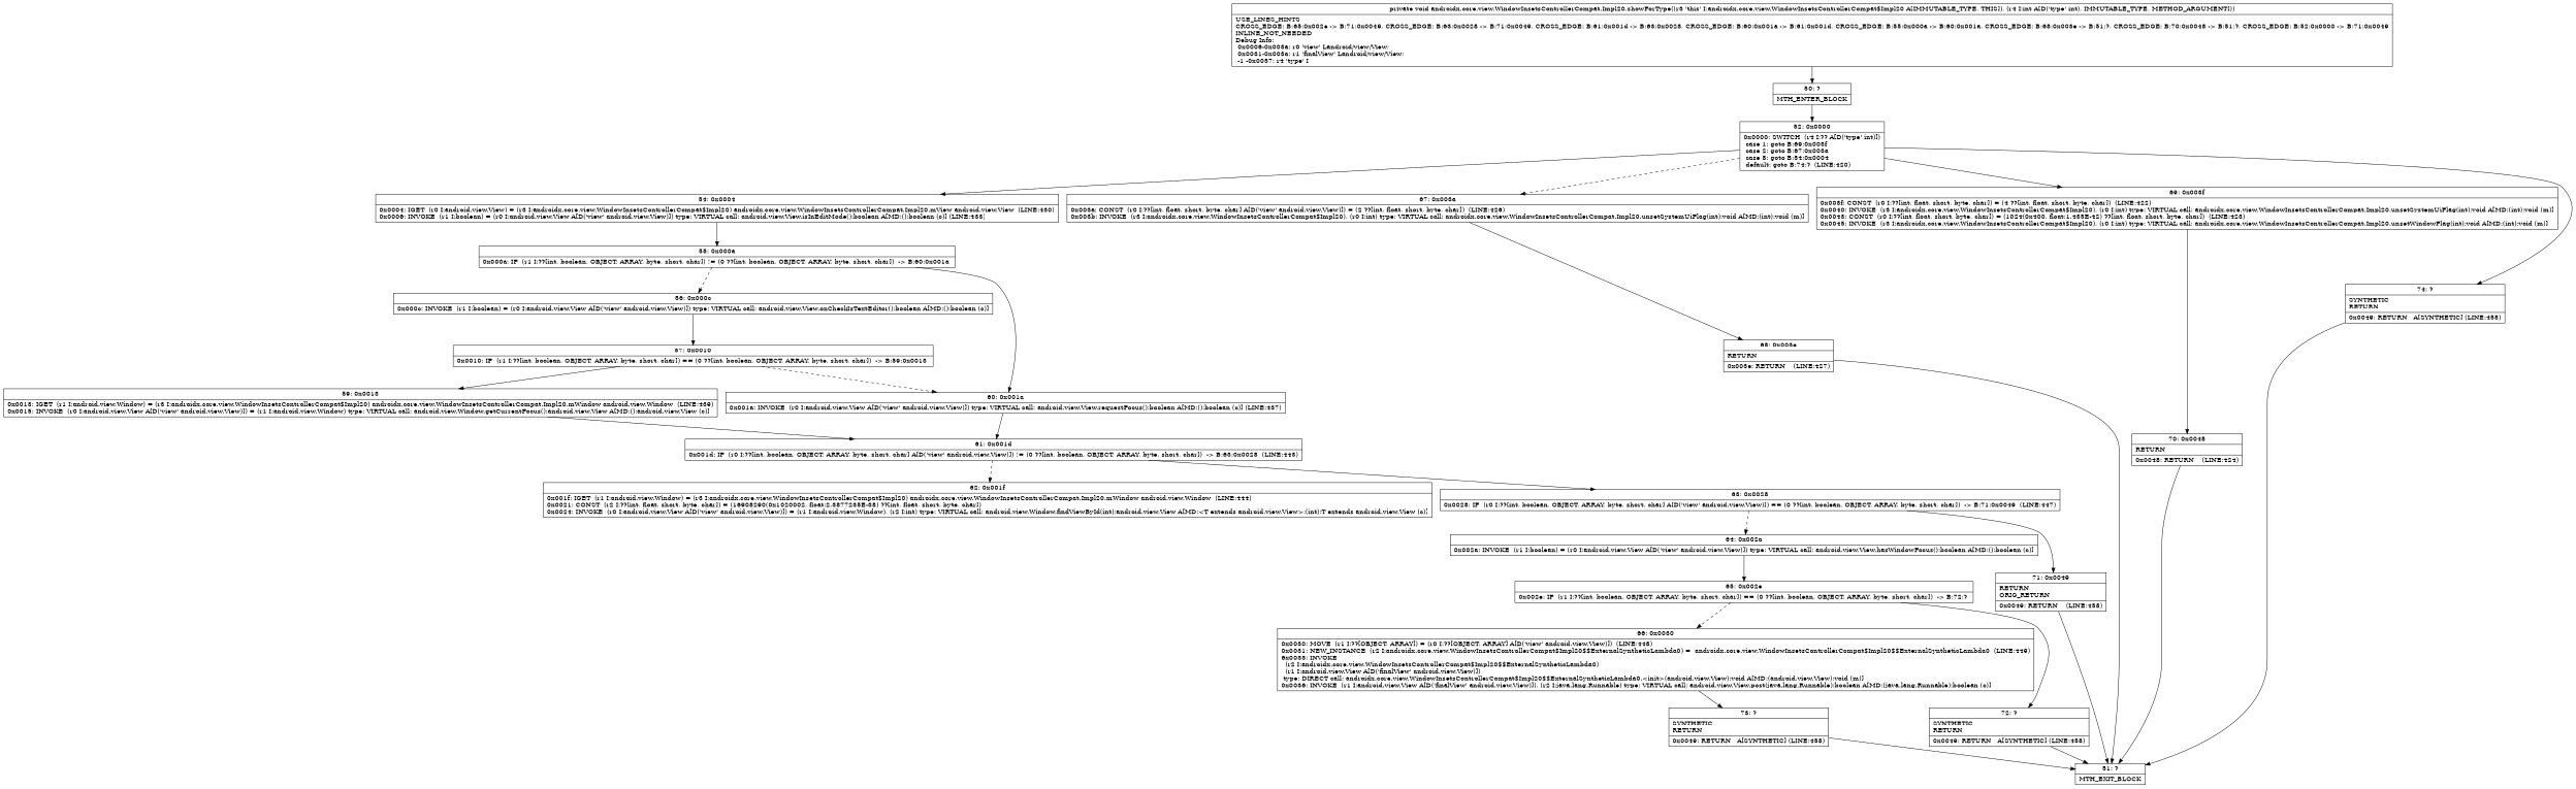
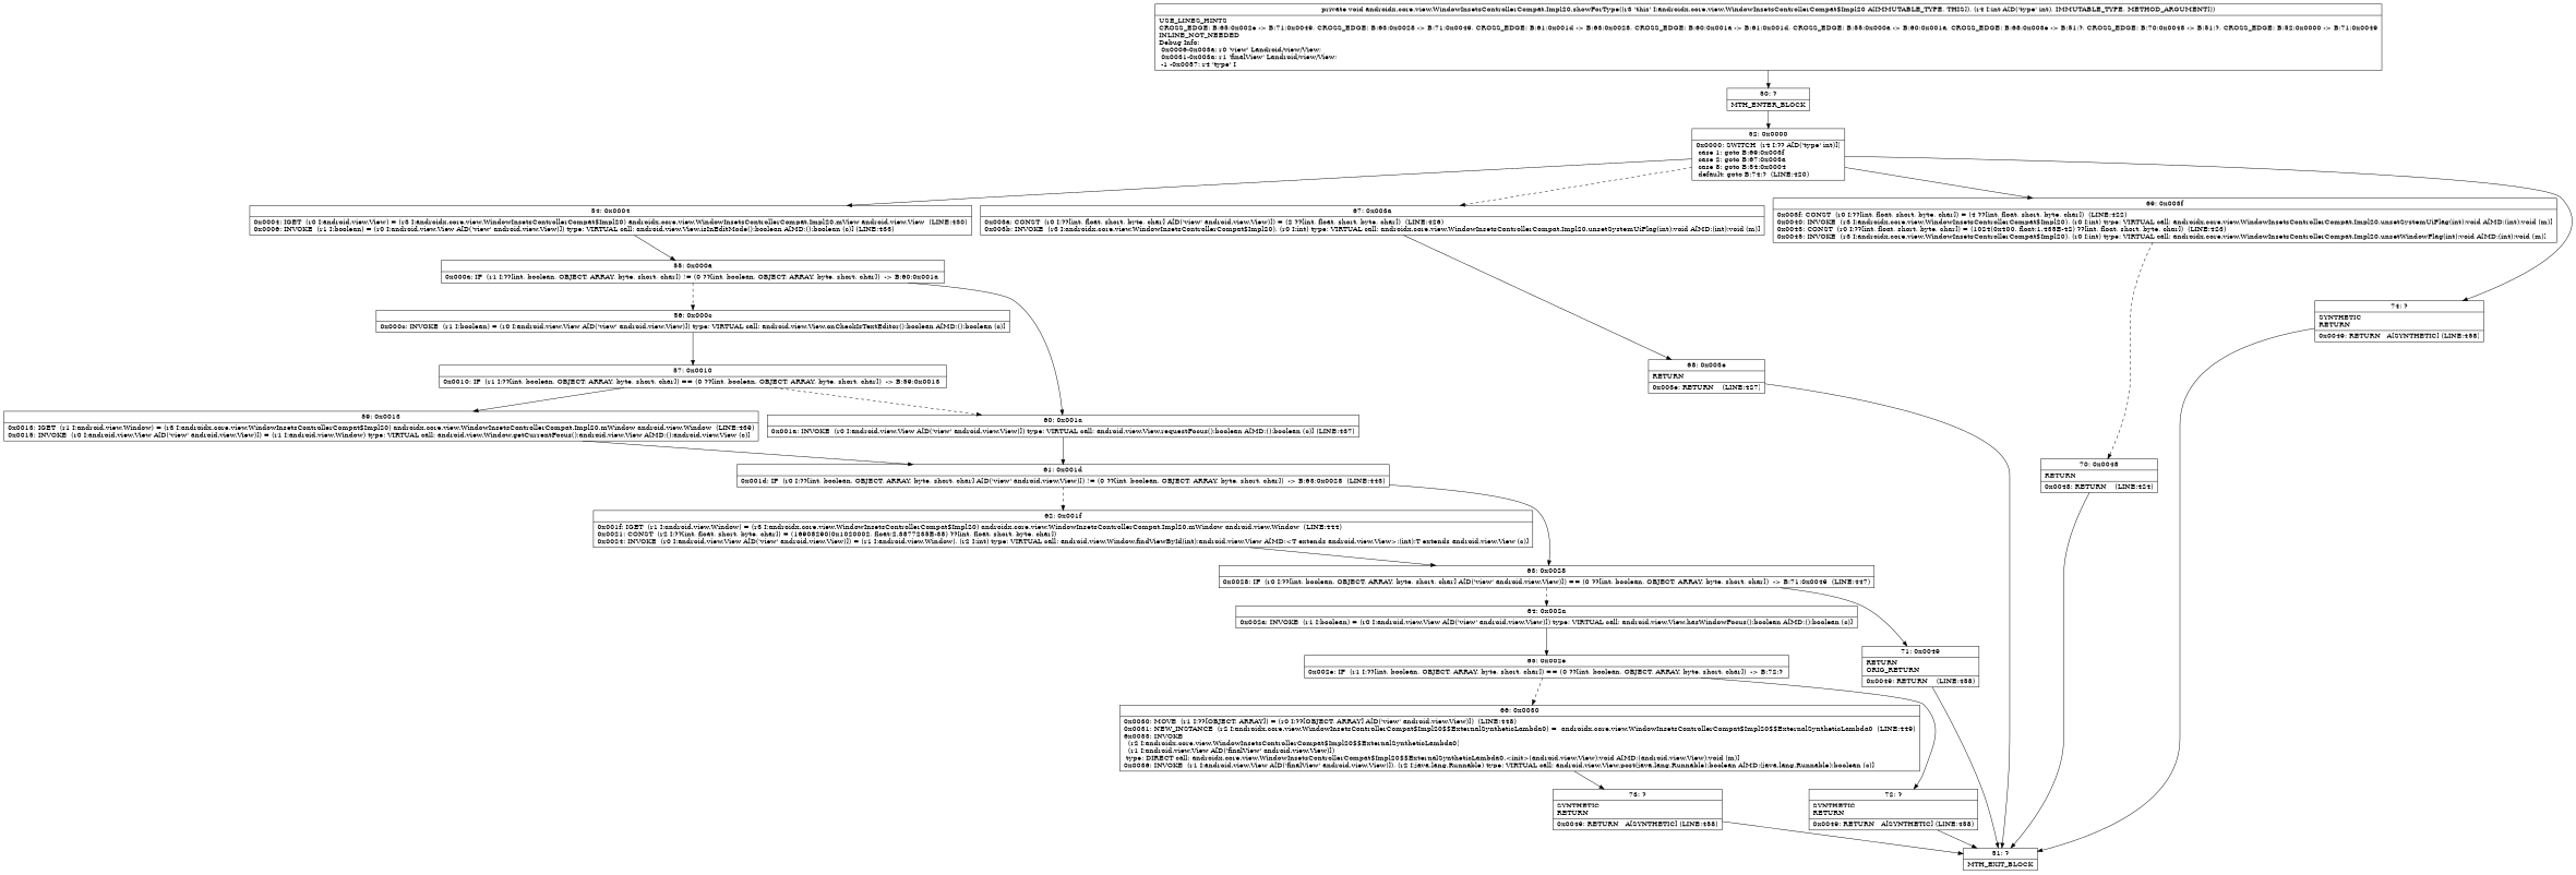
  digraph {
    node [shape=record]
    n1 [label="{50\:\ ?|MTH_ENTER_BLOCK\l}"]
    n2 [label="{52\:\ 0x0000|0x0000: SWITCH  (r4 I:?? A[D('type' int)])\l case 1: goto B:69:0x003f\l case 2: goto B:67:0x003a\l case 8: goto B:54:0x0004\l default: goto B:74:?  (LINE:420)\l}"]
    n3 [label="{54\:\ 0x0004|0x0004: IGET  (r0 I:android.view.View) = (r3 I:androidx.core.view.WindowInsetsControllerCompat$Impl20) androidx.core.view.WindowInsetsControllerCompat.Impl20.mView android.view.View  (LINE:430)\l0x0006: INVOKE  (r1 I:boolean) = (r0 I:android.view.View A[D('view' android.view.View)]) type: VIRTUAL call: android.view.View.isInEditMode():boolean A[MD:():boolean (c)] (LINE:433)\l}"]
    n4 [label="{67\:\ 0x003a|0x003a: CONST  (r0 I:??[int, float, short, byte, char] A[D('view' android.view.View)]) = (2 ??[int, float, short, byte, char])  (LINE:426)\l0x003b: INVOKE  (r3 I:androidx.core.view.WindowInsetsControllerCompat$Impl20), (r0 I:int) type: VIRTUAL call: androidx.core.view.WindowInsetsControllerCompat.Impl20.unsetSystemUiFlag(int):void A[MD:(int):void (m)]\l}"]
    n5 [label="{69\:\ 0x003f|0x003f: CONST  (r0 I:??[int, float, short, byte, char]) = (4 ??[int, float, short, byte, char])  (LINE:422)\l0x0040: INVOKE  (r3 I:androidx.core.view.WindowInsetsControllerCompat$Impl20), (r0 I:int) type: VIRTUAL call: androidx.core.view.WindowInsetsControllerCompat.Impl20.unsetSystemUiFlag(int):void A[MD:(int):void (m)]\l0x0043: CONST  (r0 I:??[int, float, short, byte, char]) = (1024(0x400, float:1.435E\-42) ??[int, float, short, byte, char])  (LINE:423)\l0x0045: INVOKE  (r3 I:androidx.core.view.WindowInsetsControllerCompat$Impl20), (r0 I:int) type: VIRTUAL call: androidx.core.view.WindowInsetsControllerCompat.Impl20.unsetWindowFlag(int):void A[MD:(int):void (m)]\l}"]
    n6 [label="{74\:\ ?|SYNTHETIC\lRETURN\l|0x0049: RETURN   A[SYNTHETIC] (LINE:458)\l}"]
    n7 [label="{55\:\ 0x000a|0x000a: IF  (r1 I:??[int, boolean, OBJECT, ARRAY, byte, short, char]) != (0 ??[int, boolean, OBJECT, ARRAY, byte, short, char])  \-\> B:60:0x001a \l}"]
    n8 [label="{68\:\ 0x003e|RETURN\l|0x003e: RETURN    (LINE:427)\l}"]
    n9 [label="{70\:\ 0x0048|RETURN\l|0x0048: RETURN    (LINE:424)\l}"]
    n10 [label="{51\:\ ?|MTH_EXIT_BLOCK\l}"]
    n11 [label="{56\:\ 0x000c|0x000c: INVOKE  (r1 I:boolean) = (r0 I:android.view.View A[D('view' android.view.View)]) type: VIRTUAL call: android.view.View.onCheckIsTextEditor():boolean A[MD:():boolean (c)]\l}"]
    n12 [label="{60\:\ 0x001a|0x001a: INVOKE  (r0 I:android.view.View A[D('view' android.view.View)]) type: VIRTUAL call: android.view.View.requestFocus():boolean A[MD:():boolean (c)] (LINE:437)\l}"]
    n13 [label="{57\:\ 0x0010|0x0010: IF  (r1 I:??[int, boolean, OBJECT, ARRAY, byte, short, char]) == (0 ??[int, boolean, OBJECT, ARRAY, byte, short, char])  \-\> B:59:0x0013 \l}"]
    n14 [label="{61\:\ 0x001d|0x001d: IF  (r0 I:??[int, boolean, OBJECT, ARRAY, byte, short, char] A[D('view' android.view.View)]) != (0 ??[int, boolean, OBJECT, ARRAY, byte, short, char])  \-\> B:63:0x0028  (LINE:443)\l}"]
    n15 [label="{59\:\ 0x0013|0x0013: IGET  (r1 I:android.view.Window) = (r3 I:androidx.core.view.WindowInsetsControllerCompat$Impl20) androidx.core.view.WindowInsetsControllerCompat.Impl20.mWindow android.view.Window  (LINE:439)\l0x0015: INVOKE  (r0 I:android.view.View A[D('view' android.view.View)]) = (r1 I:android.view.Window) type: VIRTUAL call: android.view.Window.getCurrentFocus():android.view.View A[MD:():android.view.View (c)]\l}"]
    n16 [label="{62\:\ 0x001f|0x001f: IGET  (r1 I:android.view.Window) = (r3 I:androidx.core.view.WindowInsetsControllerCompat$Impl20) androidx.core.view.WindowInsetsControllerCompat.Impl20.mWindow android.view.Window  (LINE:444)\l0x0021: CONST  (r2 I:??[int, float, short, byte, char]) = (16908290(0x1020002, float:2.3877235E\-38) ??[int, float, short, byte, char]) \l0x0024: INVOKE  (r0 I:android.view.View A[D('view' android.view.View)]) = (r1 I:android.view.Window), (r2 I:int) type: VIRTUAL call: android.view.Window.findViewById(int):android.view.View A[MD:\<T extends android.view.View\>:(int):T extends android.view.View (c)]\l}"]
    n17 [label="{63\:\ 0x0028|0x0028: IF  (r0 I:??[int, boolean, OBJECT, ARRAY, byte, short, char] A[D('view' android.view.View)]) == (0 ??[int, boolean, OBJECT, ARRAY, byte, short, char])  \-\> B:71:0x0049  (LINE:447)\l}"]
    n18 [label="{64\:\ 0x002a|0x002a: INVOKE  (r1 I:boolean) = (r0 I:android.view.View A[D('view' android.view.View)]) type: VIRTUAL call: android.view.View.hasWindowFocus():boolean A[MD:():boolean (c)]\l}"]
    n19 [label="{71\:\ 0x0049|RETURN\lORIG_RETURN\l|0x0049: RETURN    (LINE:458)\l}"]
    n20 [label="{65\:\ 0x002e|0x002e: IF  (r1 I:??[int, boolean, OBJECT, ARRAY, byte, short, char]) == (0 ??[int, boolean, OBJECT, ARRAY, byte, short, char])  \-\> B:72:? \l}"]
    n21 [label="{66\:\ 0x0030|0x0030: MOVE  (r1 I:??[OBJECT, ARRAY]) = (r0 I:??[OBJECT, ARRAY] A[D('view' android.view.View)])  (LINE:448)\l0x0031: NEW_INSTANCE  (r2 I:androidx.core.view.WindowInsetsControllerCompat$Impl20$$ExternalSyntheticLambda0) =  androidx.core.view.WindowInsetsControllerCompat$Impl20$$ExternalSyntheticLambda0  (LINE:449)\l6x0033: INVOKE  \l  (r2 I:androidx.core.view.WindowInsetsControllerCompat$Impl20$$ExternalSyntheticLambda0)\l  (r1 I:android.view.View A[D('finalView' android.view.View)])\l type: DIRECT call: androidx.core.view.WindowInsetsControllerCompat$Impl20$$ExternalSyntheticLambda0.\<init\>(android.view.View):void A[MD:(android.view.View):void (m)]\l0x0036: INVOKE  (r1 I:android.view.View A[D('finalView' android.view.View)]), (r2 I:java.lang.Runnable) type: VIRTUAL call: android.view.View.post(java.lang.Runnable):boolean A[MD:(java.lang.Runnable):boolean (c)]\l}"]
    n22 [label="{72\:\ ?|SYNTHETIC\lRETURN\l|0x0049: RETURN   A[SYNTHETIC] (LINE:458)\l}"]
    n23 [label="{73\:\ ?|SYNTHETIC\lRETURN\l|0x0049: RETURN   A[SYNTHETIC] (LINE:458)\l}"]
    n24 [label="{private void androidx.core.view.WindowInsetsControllerCompat.Impl20.showForType((r3 'this' I:androidx.core.view.WindowInsetsControllerCompat$Impl20 A[IMMUTABLE_TYPE, THIS]), (r4 I:int A[D('type' int), IMMUTABLE_TYPE, METHOD_ARGUMENT]))  | USE_LINES_HINTS\lCROSS_EDGE: B:65:0x002e \-\> B:71:0x0049, CROSS_EDGE: B:63:0x0028 \-\> B:71:0x0049, CROSS_EDGE: B:61:0x001d \-\> B:63:0x0028, CROSS_EDGE: B:60:0x001a \-\> B:61:0x001d, CROSS_EDGE: B:55:0x000a \-\> B:60:0x001a, CROSS_EDGE: B:68:0x003e \-\> B:51:?, CROSS_EDGE: B:70:0x0048 \-\> B:51:?, CROSS_EDGE: B:52:0x0000 \-\> B:71:0x0049\lINLINE_NOT_NEEDED\lDebug Info:\l  0x0006\-0x003a: r0 'view' Landroid\/view\/View;\l  0x0031\-0x003a: r1 'finalView' Landroid\/view\/View;\l  \-1 \-0x0057: r4 'type' I\l}"]
    n1 -> n2
    n2 -> n3
    n2 -> n4 [style=dashed]
    n2 -> n5
    n2 -> n6
    n3 -> n7
    n4 -> n8
-   n5 -> n9
+   n5 -> n9 [style=dashed]
    n6 -> n10
    n7 -> n11 [style=dashed]
    n7 -> n12
    n8 -> n10
    n9 -> n10
    n11 -> n13
    n12 -> n14
    n13 -> n12 [style=dashed]
    n13 -> n15
    n14 -> n16 [style=dashed]
    n14 -> n17
    n15 -> n14
+   n16 -> n17
    n17 -> n18 [style=dashed]
    n17 -> n19
    n18 -> n20
    n19 -> n10
    n20 -> n21 [style=dashed]
    n20 -> n22
    n21 -> n23
    n22 -> n10
    n23 -> n10
    n24 -> n1
  }
